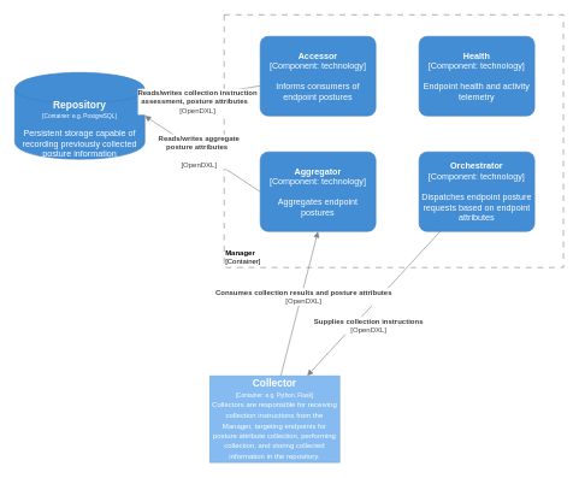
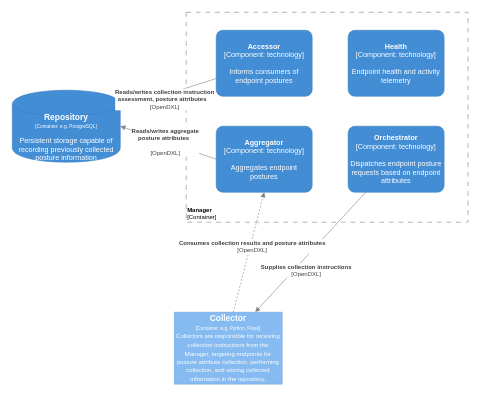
  <mxCell id="0" />
  <mxCell id="1" parent="0" />
  <mxCell id="2" value="&lt;font style=&quot;font-size: 10px&quot;&gt;&lt;b&gt;Manager&lt;br&gt;&lt;/b&gt;[Container]&lt;/font&gt;" style="rounded=0;whiteSpace=wrap;html=1;strokeColor=#828282;fillColor=none;fontColor=#000000;align=left;labelPosition=center;verticalLabelPosition=middle;verticalAlign=bottom;dashed=1;strokeWidth=1;perimeterSpacing=0;spacing=2;spacingTop=0;fontSize=10;dashPattern=8 8;container=0;" parent="1" vertex="1"><mxGeometry x="310" y="20" width="470" height="350" as="geometry"><mxRectangle x="560" y="40" width="110" height="30" as="alternateBounds" /></mxGeometry></mxCell>
- <mxCell id="3" value="&lt;div style=&quot;color: rgb(255 , 255 , 255)&quot;&gt;&lt;span style=&quot;font-size: 14px&quot;&gt;&lt;b&gt;Repository&lt;/b&gt;&lt;/span&gt;&lt;/div&gt;&lt;div style=&quot;color: rgb(255 , 255 , 255) ; font-size: 12px&quot;&gt;&lt;font style=&quot;font-size: 8px&quot;&gt;[Container: e.g. PostgreSQL]&lt;/font&gt;&lt;/div&gt;&lt;div style=&quot;color: rgb(255 , 255 , 255) ; font-size: 8px&quot;&gt;&lt;font style=&quot;line-height: 9.6px&quot;&gt;&lt;br&gt;&lt;/font&gt;&lt;/div&gt;&lt;div style=&quot;color: rgb(255 , 255 , 255)&quot;&gt;Persistent storage capable of recording previously collected posture information&lt;/div&gt;" style="shape=cylinder;whiteSpace=wrap;html=1;boundedLbl=1;backgroundOutline=1;strokeColor=#3C7FC0;fillColor=#438DD5;fontSize=12;fontColor=#ffffff;align=center;resizable=0;rounded=0;" parent="1" vertex="1"><mxGeometry x="20" y="100" width="180" height="120" as="geometry" /></mxCell>
+ <mxCell id="3" value="&lt;div style=&quot;color: rgb(255 , 255 , 255)&quot;&gt;&lt;span style=&quot;font-size: 14px&quot;&gt;&lt;b&gt;Repository&lt;/b&gt;&lt;/span&gt;&lt;/div&gt;&lt;div style=&quot;color: rgb(255 , 255 , 255) ; font-size: 12px&quot;&gt;&lt;font style=&quot;font-size: 8px&quot;&gt;[Container: e.g. PostgreSQL]&lt;/font&gt;&lt;/div&gt;&lt;div style=&quot;color: rgb(255 , 255 , 255) ; font-size: 8px&quot;&gt;&lt;font style=&quot;line-height: 9.6px&quot;&gt;&lt;br&gt;&lt;/font&gt;&lt;/div&gt;&lt;div style=&quot;color: rgb(255 , 255 , 255)&quot;&gt;Persistent storage capable of recording previously collected posture information&lt;/div&gt;" style="shape=cylinder;whiteSpace=wrap;html=1;boundedLbl=1;backgroundOutline=1;strokeColor=#3C7FC0;fillColor=#438DD5;fontSize=12;fontColor=#ffffff;align=center;resizable=0;rounded=0;" parent="1" vertex="1"><mxGeometry x="20" y="150" width="180" height="120" as="geometry" /></mxCell>
  <mxCell id="4" value="&lt;span style=&quot;font-size: 10px&quot;&gt;&lt;b&gt;Reads/writes&amp;nbsp;&lt;/b&gt;&lt;/span&gt;&lt;b&gt;collection instruction&lt;br&gt;&lt;/b&gt;&lt;b&gt;assessment,&amp;nbsp;&lt;/b&gt;&lt;span style=&quot;font-size: 10px&quot;&gt;&lt;b&gt;posture attributes&amp;nbsp; &amp;nbsp;&lt;/b&gt;&lt;br&gt;[OpenDXL]&lt;br&gt;&lt;/span&gt;" style="endArrow=block;html=1;fontSize=10;fontColor=#404040;strokeWidth=1;endFill=1;strokeColor=#828282;elbow=vertical;" parent="1" source="9" target="3" edge="1"><mxGeometry x="0.094" y="7" width="50" height="50" relative="1" as="geometry"><mxPoint x="490" y="260" as="sourcePoint" /><mxPoint x="550" y="270" as="targetPoint" /><mxPoint as="offset" /></mxGeometry></mxCell>
  <mxCell id="5" value="&lt;b&gt;Supplies collection instructions&lt;br&gt;&lt;/b&gt;[OpenDXL]&lt;span style=&quot;font-size: 10px&quot;&gt;&lt;br&gt;&lt;/span&gt;" style="endArrow=block;html=1;fontSize=10;fontColor=#404040;strokeWidth=1;endFill=1;strokeColor=#828282;elbow=vertical;entryX=0.75;entryY=0;entryDx=0;entryDy=0;" parent="1" source="8" target="6" edge="1"><mxGeometry x="0.198" y="15" width="50" height="50" relative="1" as="geometry"><mxPoint x="547" y="320" as="sourcePoint" /><mxPoint x="580" y="470" as="targetPoint" /><Array as="points" /><mxPoint as="offset" /></mxGeometry></mxCell>
  <mxCell id="6" value="&lt;div&gt;&lt;span style=&quot;font-size: 14px&quot;&gt;&lt;b&gt;Collector&lt;/b&gt;&lt;/span&gt;&lt;/div&gt;&lt;div&gt;&lt;span style=&quot;font-size: 8px&quot;&gt;[Container: e.g. Python, Flask]&lt;/span&gt;&lt;br&gt;&lt;/div&gt;&lt;div&gt;&lt;span style=&quot;font-size: x-small&quot;&gt;Collectors are responsible for receiving collection instructions from the Manager, targeting endpoints for posture attribute collection, performing collection, and storing collected information in the repository.&lt;/span&gt;&lt;br&gt;&lt;/div&gt;" style="rounded=0;whiteSpace=wrap;html=1;fillColor=#85BBF0;fontColor=#ffffff;strokeColor=#78A8D8;resizable=0;arcSize=10;" parent="1" vertex="1"><mxGeometry x="290" y="520" width="180" height="120" as="geometry" /></mxCell>
  <mxCell id="7" value="&lt;b&gt;Health&lt;/b&gt;&lt;div&gt;[Component: technology]&lt;/div&gt;&lt;br&gt;&lt;div&gt;Endpoint health and activity telemetry&lt;/div&gt;" style="rounded=1;whiteSpace=wrap;html=1;labelBackgroundColor=none;fillColor=#438DD5;fontColor=#ffffff;align=center;arcSize=10;strokeColor=#3C7FC0;metaEdit=1;metaData={&quot;c4Type&quot;:{&quot;editable&quot;:false}};points=[[0.25,0,0],[0.5,0,0],[0.75,0,0],[1,0.25,0],[1,0.5,0],[1,0.75,0],[0.75,1,0],[0.5,1,0],[0.25,1,0],[0,0.75,0],[0,0.5,0],[0,0.25,0]];" parent="1" vertex="1"><mxGeometry x="580" y="50" width="160" height="110.0" as="geometry" /></mxCell>
  <mxCell id="8" value="&lt;b&gt;Orchestrator&lt;/b&gt;&lt;div&gt;[Component: technology]&lt;/div&gt;&lt;br&gt;&lt;div&gt;Dispatches endpoint posture requests based on endpoint attributes&lt;/div&gt;" style="rounded=1;whiteSpace=wrap;html=1;labelBackgroundColor=none;fillColor=#438DD5;fontColor=#ffffff;align=center;arcSize=10;strokeColor=#3C7FC0;metaEdit=1;metaData={&quot;c4Type&quot;:{&quot;editable&quot;:false}};points=[[0.25,0,0],[0.5,0,0],[0.75,0,0],[1,0.25,0],[1,0.5,0],[1,0.75,0],[0.75,1,0],[0.5,1,0],[0.25,1,0],[0,0.75,0],[0,0.5,0],[0,0.25,0]];" parent="1" vertex="1"><mxGeometry x="580" y="210" width="160" height="110.0" as="geometry" /></mxCell>
  <mxCell id="9" value="&lt;b&gt;Accessor&lt;/b&gt;&lt;div&gt;[Component: technology]&lt;/div&gt;&lt;br&gt;&lt;div&gt;Informs consumers of endpoint postures&lt;/div&gt;" style="rounded=1;whiteSpace=wrap;html=1;labelBackgroundColor=none;fillColor=#438DD5;fontColor=#ffffff;align=center;arcSize=10;strokeColor=#3C7FC0;metaEdit=1;metaData={&quot;c4Type&quot;:{&quot;editable&quot;:false}};points=[[0.25,0,0],[0.5,0,0],[0.75,0,0],[1,0.25,0],[1,0.5,0],[1,0.75,0],[0.75,1,0],[0.5,1,0],[0.25,1,0],[0,0.75,0],[0,0.5,0],[0,0.25,0]];" parent="1" vertex="1"><mxGeometry x="360" y="50" width="160" height="110.0" as="geometry" /></mxCell>
  <mxCell id="10" value="&lt;b&gt;Aggregator&lt;/b&gt;&lt;div&gt;[Component: technology]&lt;/div&gt;&lt;br&gt;&lt;div&gt;Aggregates endpoint postures&lt;/div&gt;" style="rounded=1;whiteSpace=wrap;html=1;labelBackgroundColor=none;fillColor=#438DD5;fontColor=#ffffff;align=center;arcSize=10;strokeColor=#3C7FC0;metaEdit=1;metaData={&quot;c4Type&quot;:{&quot;editable&quot;:false}};points=[[0.25,0,0],[0.5,0,0],[0.75,0,0],[1,0.25,0],[1,0.5,0],[1,0.75,0],[0.75,1,0],[0.5,1,0],[0.25,1,0],[0,0.75,0],[0,0.5,0],[0,0.25,0]];" parent="1" vertex="1"><mxGeometry x="360" y="210" width="160" height="110.0" as="geometry" /></mxCell>
- <mxCell id="11" value="&lt;b&gt;Consumes collection results and posture attributes&lt;br&gt;&lt;/b&gt;[OpenDXL]&lt;span style=&quot;font-size: 10px&quot;&gt;&lt;br&gt;&lt;/span&gt;" style="endArrow=block;html=1;fontSize=10;fontColor=#404040;strokeWidth=1;endFill=1;strokeColor=#828282;elbow=vertical;entryX=0.5;entryY=1;entryDx=0;entryDy=0;entryPerimeter=0;exitX=0.547;exitY=0;exitDx=0;exitDy=0;exitPerimeter=0;" parent="1" source="6" target="10" edge="1"><mxGeometry x="0.106" y="-3" width="50" height="50" relative="1" as="geometry"><mxPoint x="582.547" y="340" as="sourcePoint" /><mxPoint x="325" y="550" as="targetPoint" /><Array as="points" /><mxPoint as="offset" /></mxGeometry></mxCell>
+ <mxCell id="11" value="&lt;b&gt;Consumes collection results and posture attributes&lt;br&gt;&lt;/b&gt;[OpenDXL]&lt;span style=&quot;font-size: 10px&quot;&gt;&lt;br&gt;&lt;/span&gt;" style="endArrow=block;html=1;fontSize=10;fontColor=#404040;strokeWidth=1;endFill=1;strokeColor=#828282;elbow=vertical;entryX=0.5;entryY=1;entryDx=0;entryDy=0;entryPerimeter=0;exitX=0.547;exitY=0;exitDx=0;exitDy=0;exitPerimeter=0;dashed=1;" parent="1" source="6" target="10" edge="1"><mxGeometry x="0.106" y="-3" width="50" height="50" relative="1" as="geometry"><mxPoint x="582.547" y="340" as="sourcePoint" /><mxPoint x="325" y="550" as="targetPoint" /><Array as="points" /><mxPoint as="offset" /></mxGeometry></mxCell>
  <mxCell id="12" value="&lt;b&gt;Reads/writes aggregate&lt;/b&gt;&lt;b&gt;&lt;br&gt;&lt;/b&gt;&lt;b&gt;posture attributes&amp;nbsp;&amp;nbsp;&lt;/b&gt;&lt;span style=&quot;font-size: 10px&quot;&gt;&lt;b&gt;&lt;br&gt;&amp;nbsp;&lt;/b&gt;&lt;br&gt;[OpenDXL]&lt;br&gt;&lt;/span&gt;" style="endArrow=block;html=1;fontSize=10;fontColor=#404040;strokeWidth=1;endFill=1;strokeColor=#828282;elbow=vertical;exitX=0;exitY=0.5;exitDx=0;exitDy=0;exitPerimeter=0;entryX=1;entryY=0.5;entryDx=0;entryDy=0;" parent="1" source="10" target="3" edge="1"><mxGeometry x="0.068" width="50" height="50" relative="1" as="geometry"><mxPoint x="380" y="160.758" as="sourcePoint" /><mxPoint x="220" y="192.273" as="targetPoint" /><mxPoint as="offset" /></mxGeometry></mxCell>
